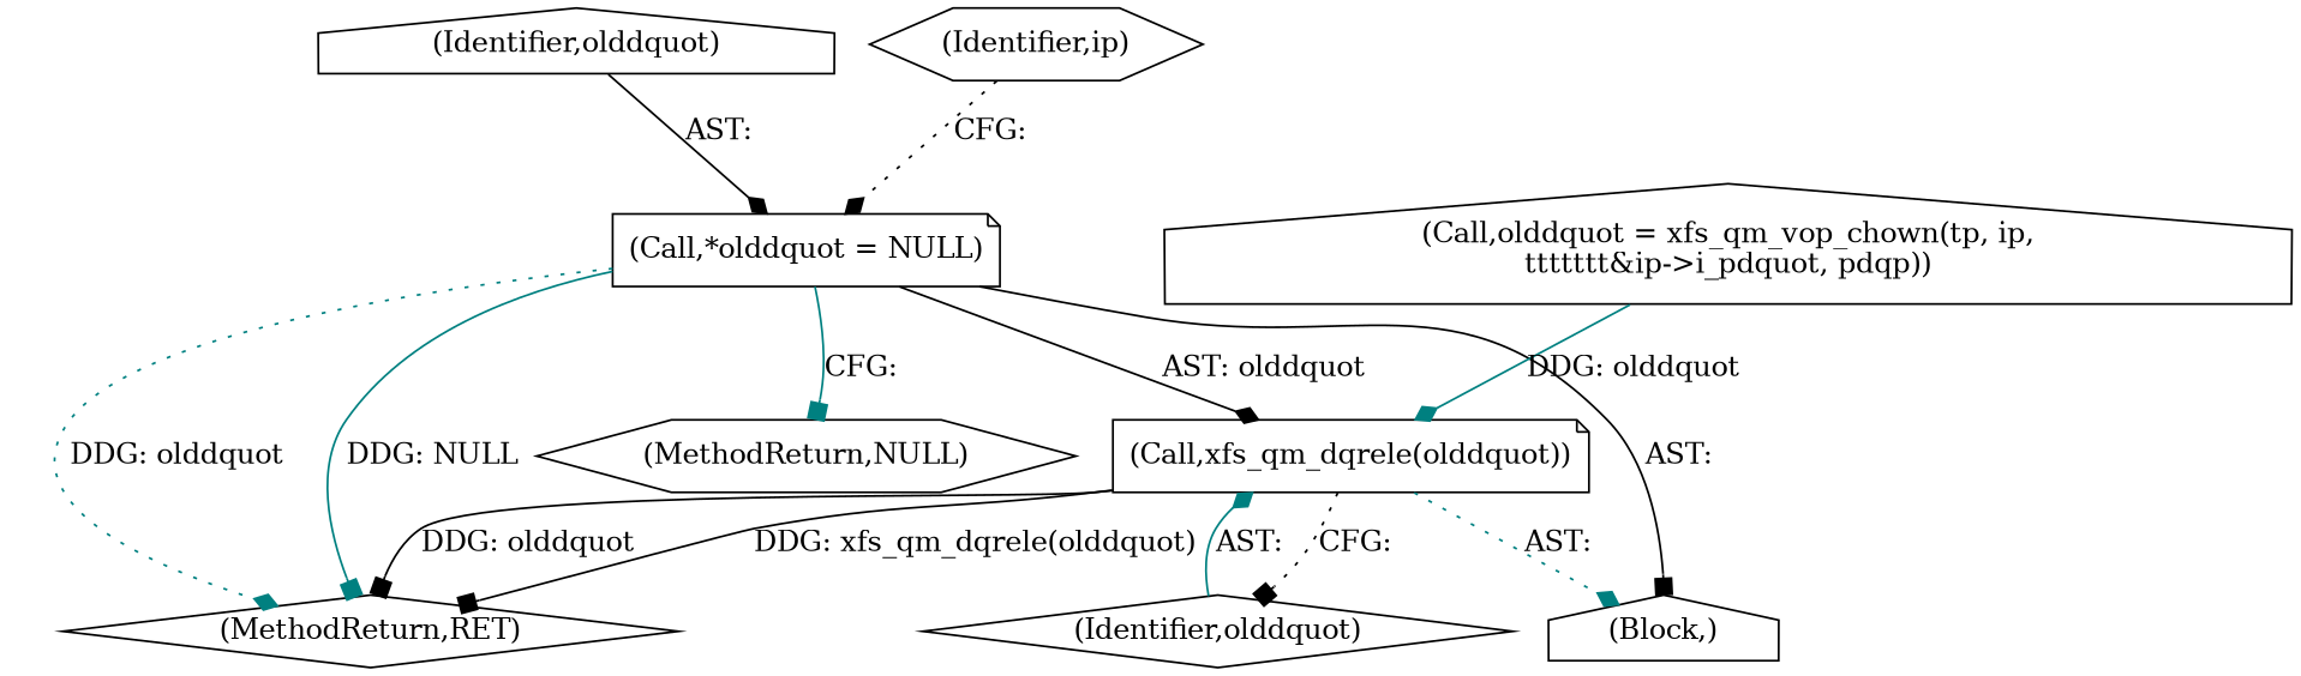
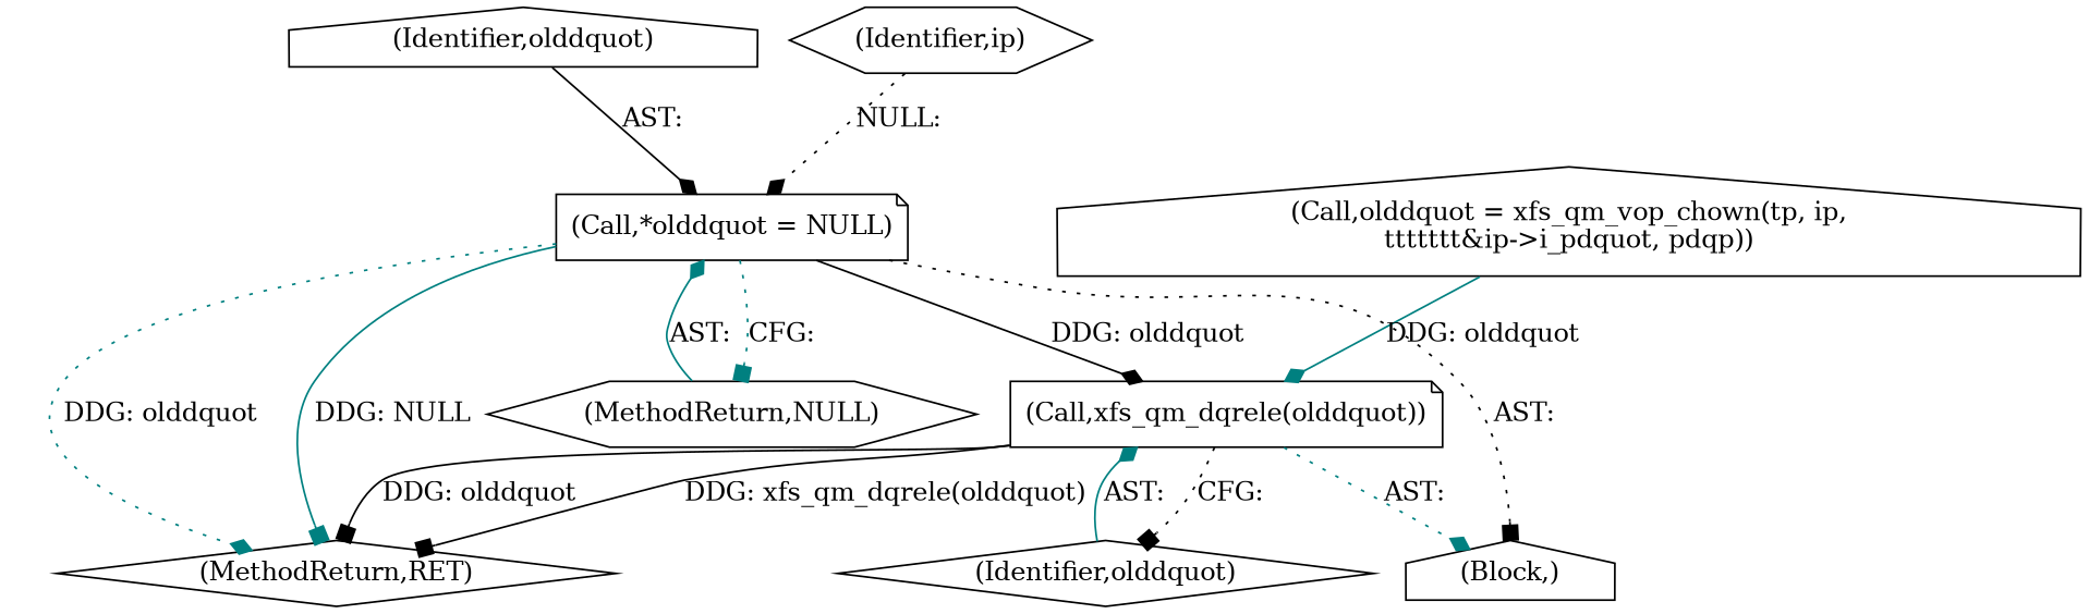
  digraph {
    node [shape=house]
    edge [arrowhead=diamond color=black style=solid]
    n1 [label="(Call,*olddquot = NULL)" shape=note]
    n2 [label="(Call,xfs_qm_dqrele(olddquot))" shape=note]
    n3 [label="(Block,)"]
    n4 [label="(MethodReturn,RET)" shape=diamond]
    n5 [label="(MethodReturn,NULL)" shape=hexagon]
    n6 [label="(Identifier,olddquot)" shape=diamond]
    n7 [label="(Call,olddquot = xfs_qm_vop_chown(tp, ip,\n\t\t\t\t\t\t\t&ip->i_pdquot, pdqp))"]
    n8 [label="(Identifier,olddquot)"]
    n9 [label="(Identifier,ip)" shape=hexagon]
-   n1 -> n2 [label="AST: olddquot"]
-   n1 -> n3 [arrowhead=box label="AST: "]
+   n1 -> n2 [label="DDG: olddquot"]
+   n1 -> n3 [arrowhead=box label="AST: " style=dotted]
    n1 -> n4 [color=teal label="DDG: olddquot" style=dotted]
    n1 -> n4 [arrowhead=box color=teal label="DDG: NULL"]
-   n1 -> n5 [arrowhead=box color=teal label="CFG: "]
+   n1 -> n5 [arrowhead=box color=teal label="CFG: " style=dotted]
    n2 -> n3 [color=teal label="AST: " style=dotted]
    n2 -> n4 [arrowhead=box label="DDG: xfs_qm_dqrele(olddquot)"]
    n2 -> n4 [arrowhead=box label="DDG: olddquot"]
    n2 -> n6 [arrowhead=box label="CFG: " style=dotted]
+   n5 -> n1 [color=teal label="AST: "]
    n6 -> n2 [color=teal label="AST: "]
    n7 -> n2 [color=teal label="DDG: olddquot"]
    n8 -> n1 [label="AST: "]
-   n9 -> n1 [label="CFG: " style=dotted]
+   n9 -> n1 [label="NULL: " style=dotted]
  }
